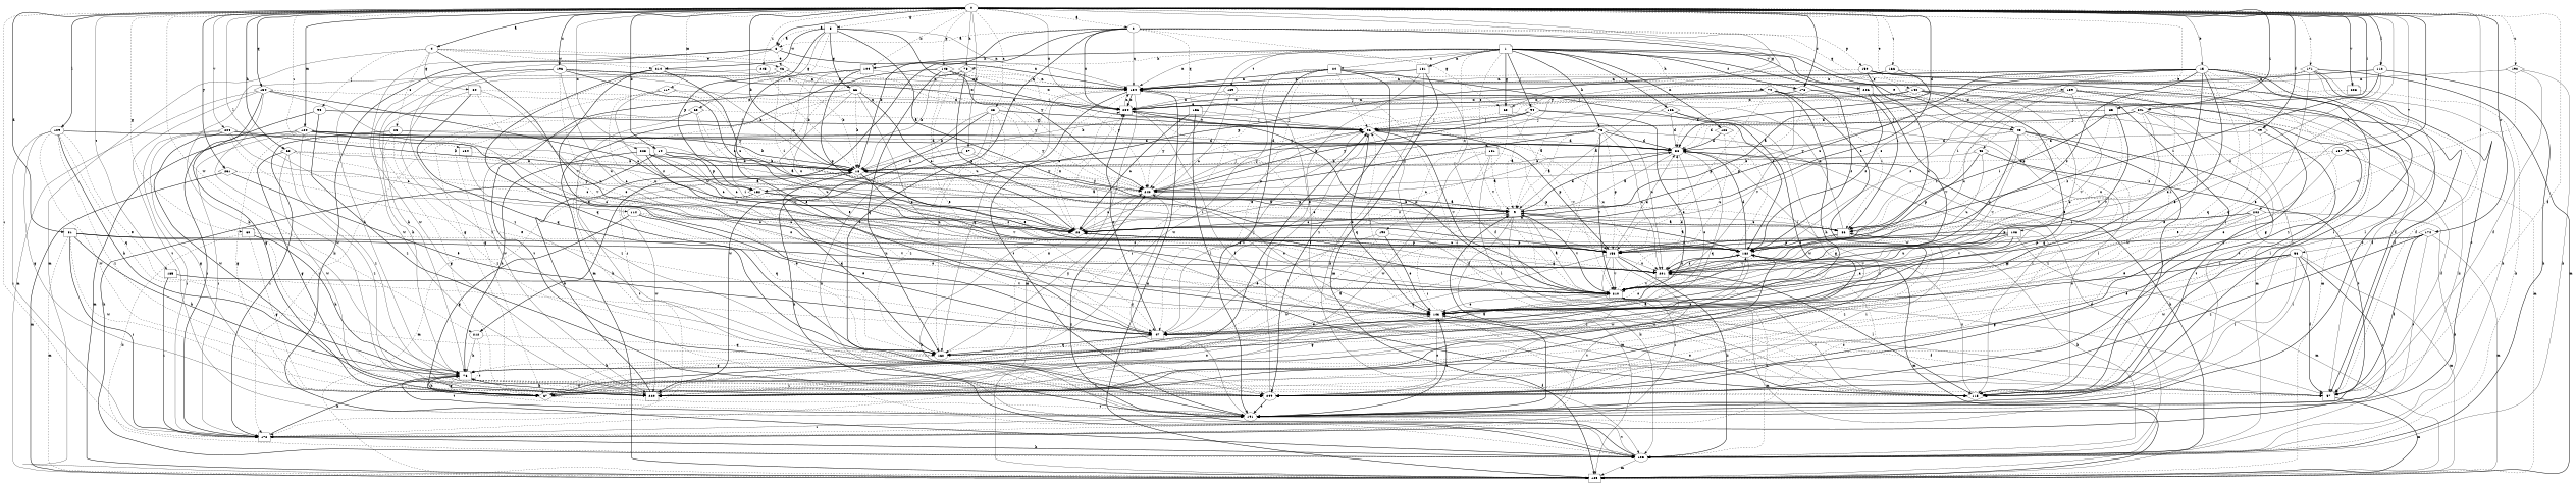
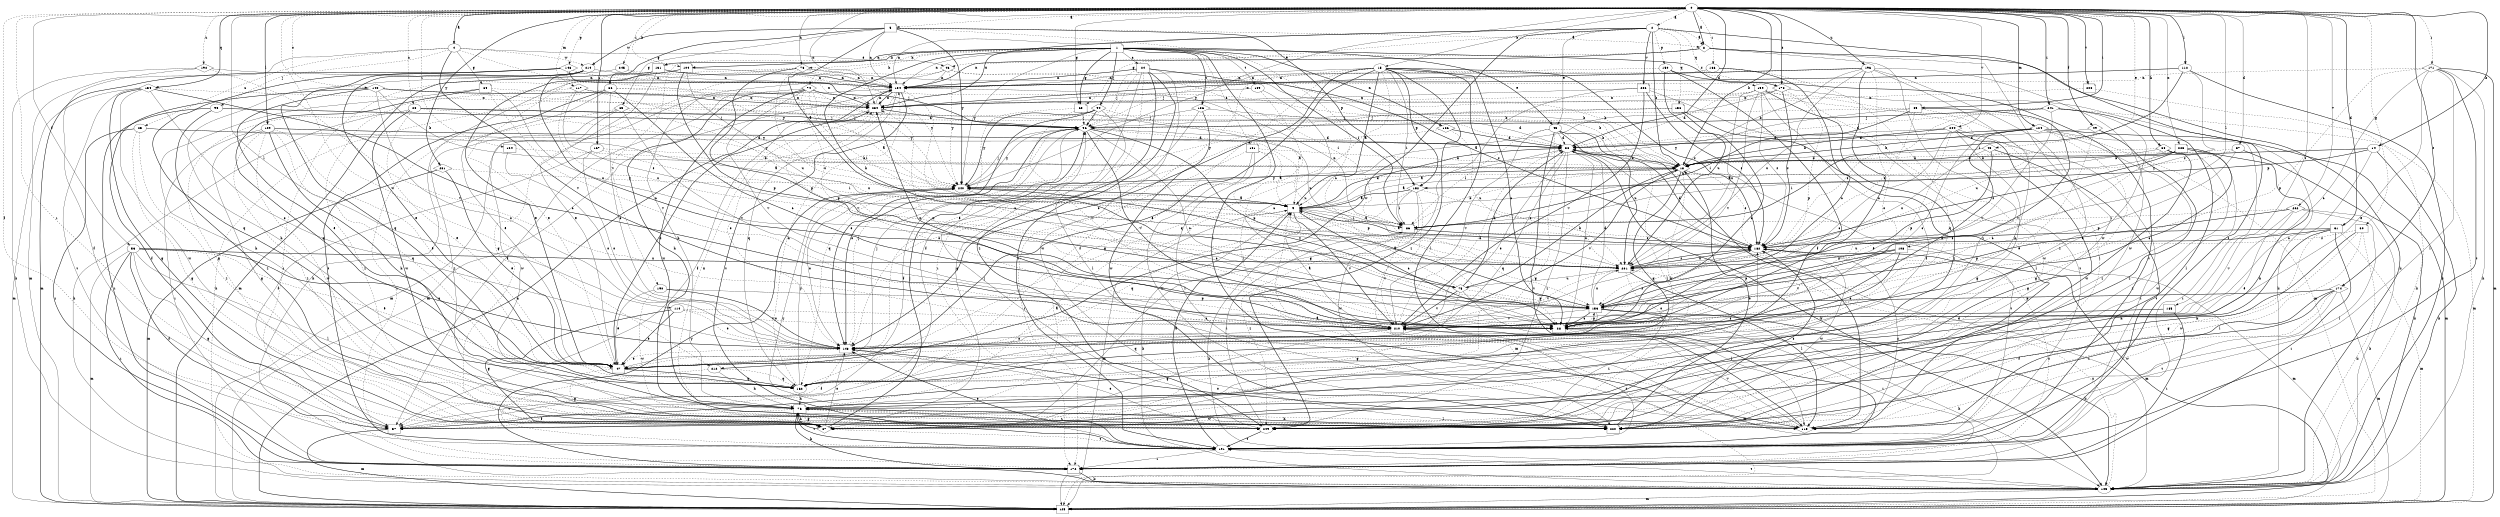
  strict digraph {
    node [shape=note]
    edge [style=bold]
    0 [shape=ellipse]
    2 [shape=ellipse]
    4 [shape=ellipse]
    5
    8 [shape=diamond]
    14 [shape=ellipse]
    15 [shape=ellipse]
    18 [shape=diamond]
    23 [shape=ellipse]
    31
    37 [shape=ellipse]
    38 [shape=ellipse]
    43 [shape=diamond]
    49 [shape=diamond]
    53 [shape=ellipse]
    57
    60
    63
    68 [shape=diamond]
    73 [shape=diamond]
    85
    104
    108
    109 [shape=ellipse]
    112 [shape=ellipse]
    114 [shape=ellipse]
    117 [shape=diamond]
    124 [shape=diamond]
    140 [shape=diamond]
    148 [shape=diamond]
    154 [shape=diamond]
    164
    166 [shape=ellipse]
    167 [shape=ellipse]
    171 [shape=diamond]
    172
    174 [shape=diamond]
    178 [shape=diamond]
    185
    192 [shape=diamond]
    196 [shape=ellipse]
    202 [shape=diamond]
    203
    204 [shape=diamond]
    212 [shape=ellipse]
    223
    n47 [label=234]
    231 [shape=diamond]
    240 [shape=ellipse]
    241 [shape=diamond]
    245 [shape=ellipse]
    45 [shape=ellipse]
    134
    150 [shape=ellipse]
    156
    159 [shape=ellipse]
    191 [shape=ellipse]
    206
    25 [shape=ellipse]
    46 [shape=diamond]
    64
    95 [shape=ellipse]
    125
    210
    214 [shape=ellipse]
    9
-   28 [shape=diamond]
+   28
    65 [shape=diamond]
    66 [shape=ellipse]
    152 [shape=diamond]
    105 [shape=ellipse]
    220
    249 [shape=ellipse]
    86
    115 [shape=diamond]
    47
    67 [shape=diamond]
    143
    162 [shape=ellipse]
    182 [shape=ellipse]
    96 [shape=diamond]
    76
    201
    153
    1
    24
    74 [shape=diamond]
    75 [shape=diamond]
    94 [shape=diamond]
    126 [shape=diamond]
    131
    181
    186 [shape=diamond]
    189 [shape=ellipse]
    190 [shape=ellipse]
    0 -> 2 [label=a style=dashed]
    0 -> 4 [label=a]
    0 -> 5 [label=a style=dashed]
    0 -> 8 [label=a]
    0 -> 14 [label=b]
    0 -> 15 [label=b style=solid]
    0 -> 18 [label=b]
    0 -> 23 [label=c style=dashed]
    0 -> 31 [label=d]
    0 -> 37 [label=d style=solid]
    0 -> 38 [label=d]
    0 -> 43 [label=e style=dashed]
    0 -> 49 [label=f]
    0 -> 53 [label=f style=solid]
    0 -> 57 [label=f style=dashed]
    0 -> 60 [label=g style=dashed]
    0 -> 63 [label=g style=solid]
    0 -> 68 [label=h]
    0 -> 73 [label=h style=solid]
    0 -> 85 [label=i]
    0 -> 104 [label=k style=dashed]
    0 -> 108 [label=l style=solid]
    0 -> 109 [label=l]
    0 -> 112 [label=l]
    0 -> 114 [label=l style=solid]
    0 -> 117 [label=m style=dashed]
    0 -> 124 [label=m]
    0 -> 140 [label=o style=dashed]
    0 -> 148 [label=p style=dashed]
    0 -> 154 [label=q]
    0 -> 164 [label=r style=dashed]
    0 -> 166 [label=r style=dashed]
    0 -> 167 [label=r]
    0 -> 171 [label=r style=dashed]
-   0 -> 172 [label=r style=dashed]
+   0 -> 67 [label=r style=dashed]
    0 -> 174 [label=s]
    0 -> 178 [label=s]
    0 -> 185 [label=t style=solid]
    0 -> 192 [label=u style=dashed]
    0 -> 196 [label=u]
    0 -> 202 [label=v style=solid]
    0 -> 203 [label=v]
    0 -> 204 [label=v style=solid]
    0 -> 212 [label=w style=dashed]
    0 -> 223 [label=x style=solid]
    0 -> n47 [label=x style=solid]
    0 -> 231 [label=y]
    0 -> 240 [label=y style=solid]
    0 -> 241 [label=z]
    0 -> 245 [label=z style=dashed]
    2 -> 8 [label=a style=dashed]
    2 -> 18 [label=b]
    2 -> 63 [label=g style=dashed]
    2 -> 212 [label=w]
    2 -> n47 [label=x]
    2 -> 45 [label=e style=solid]
    2 -> 134 [label=n style=solid]
    2 -> 150 [label=p style=dashed]
    2 -> 156 [label=q style=dashed]
    2 -> 159 [label=q style=dashed]
    2 -> 191 [label=t]
    2 -> 206 [label=v]
    4 -> 240 [label=y style=dashed]
    4 -> 25 [label=c style=dashed]
    4 -> 46 [label=e style=solid]
    4 -> 64 [label=g style=solid]
    4 -> 95 [label=j style=dashed]
    4 -> 125 [label=m style=solid]
    4 -> 210 [label=v]
    4 -> 214 [label=w style=dashed]
    5 -> 8 [label=a style=dashed]
    5 -> 240 [label=y]
    5 -> 134 [label=n style=solid]
    5 -> 214 [label=w]
    5 -> 9 [label=a]
    5 -> 28 [label=c style=dashed]
    5 -> 65 [label=g style=solid]
    5 -> 66 [label=g]
    5 -> 152 [label=p]
    8 -> 134 [label=n]
    8 -> 46 [label=e style=dashed]
    8 -> 105 [label=k]
    8 -> 220 [label=w style=solid]
    8 -> 249 [label=z style=solid]
    14 -> 18 [label=b]
    14 -> 28 [label=c style=solid]
    14 -> 152 [label=p]
    14 -> 105 [label=k]
    15 -> 57 [label=f style=dashed]
    15 -> 134 [label=n style=solid]
    15 -> 9 [label=a]
    15 -> 28 [label=c]
    15 -> 152 [label=p]
    15 -> 249 [label=z]
    15 -> 86 [label=i style=solid]
    15 -> 115 [label=l]
    15 -> 47 [label=e]
    15 -> 67 [label=g style=dashed]
    15 -> 143 [label=o]
    15 -> 162 [label=q style=dashed]
    15 -> 182 [label=s]
    18 -> 240 [label=y]
    18 -> 191 [label=t style=solid]
    18 -> 210 [label=v]
    18 -> 9 [label=a style=solid]
    18 -> 162 [label=q]
    18 -> 182 [label=s style=dashed]
    23 -> 18 [label=b style=solid]
    23 -> 240 [label=y style=dashed]
    23 -> 105 [label=k style=solid]
    23 -> 220 [label=w]
    23 -> 249 [label=z style=dashed]
    23 -> 47 [label=e style=dashed]
    23 -> 96 [label=j]
    31 -> 172 [label=r]
    31 -> 125 [label=m style=dashed]
    31 -> 220 [label=w style=dashed]
    31 -> 182 [label=s]
    31 -> 76 [label=h]
    31 -> 201 [label=u]
    37 -> 18 [label=b style=dashed]
    37 -> 240 [label=y style=dashed]
    37 -> 105 [label=k]
    37 -> 153 [label=p style=solid]
    38 -> 18 [label=b style=solid]
    38 -> 9 [label=a style=solid]
    38 -> 28 [label=c style=solid]
    38 -> 105 [label=k]
    38 -> 249 [label=z style=solid]
    38 -> 143 [label=o style=solid]
    38 -> 162 [label=q style=solid]
    43 -> 18 [label=b style=solid]
    43 -> 191 [label=t]
    43 -> 201 [label=u style=solid]
    43 -> 153 [label=p]
    49 -> 38 [label=d style=solid]
    49 -> 249 [label=z]
    49 -> 47 [label=e style=dashed]
    53 -> 57 [label=f]
    53 -> 172 [label=r]
    53 -> 125 [label=m style=solid]
    53 -> 115 [label=l style=solid]
    53 -> 47 [label=e style=dashed]
    53 -> 67 [label=g style=solid]
    53 -> 143 [label=o]
    53 -> 201 [label=u]
    57 -> 125 [label=m]
    60 -> 105 [label=k style=dashed]
    60 -> 115 [label=l style=dashed]
    60 -> 67 [label=g style=dashed]
    60 -> 182 [label=s style=dashed]
    60 -> 76 [label=h]
    63 -> 210 [label=v style=dashed]
    63 -> 162 [label=q style=dashed]
    63 -> 96 [label=j style=dashed]
    63 -> 201 [label=u style=solid]
    68 -> 18 [label=b style=dashed]
    68 -> 9 [label=a style=solid]
    68 -> 28 [label=c style=dashed]
    68 -> 220 [label=w style=solid]
    68 -> 249 [label=z style=solid]
    68 -> 67 [label=g]
    73 -> 18 [label=b style=solid]
    73 -> 172 [label=r style=dashed]
    73 -> 240 [label=y style=dashed]
    73 -> 134 [label=n style=dashed]
    73 -> 47 [label=e style=dashed]
    73 -> 201 [label=u style=dashed]
    73 -> 153 [label=p]
    85 -> 240 [label=y style=solid]
    85 -> 210 [label=v]
    85 -> 86 [label=i]
    85 -> 182 [label=s style=dashed]
    85 -> 96 [label=j style=dashed]
    85 -> 201 [label=u style=dashed]
    104 -> 134 [label=n style=solid]
    104 -> 47 [label=e]
    104 -> 201 [label=u style=solid]
    104 -> 153 [label=p]
    108 -> 125 [label=m style=solid]
    108 -> 210 [label=v style=solid]
    108 -> 143 [label=o]
    108 -> 201 [label=u]
    108 -> 153 [label=p]
    109 -> 38 [label=d]
    109 -> 172 [label=r style=solid]
    109 -> 220 [label=w style=dashed]
    109 -> 249 [label=z style=dashed]
    109 -> 47 [label=e style=dashed]
    109 -> 67 [label=g style=solid]
    109 -> 162 [label=q style=dashed]
    109 -> 76 [label=h]
    112 -> 134 [label=n]
    112 -> 105 [label=k]
    112 -> 86 [label=i]
    112 -> 182 [label=s style=solid]
    114 -> 210 [label=v style=dashed]
    114 -> 28 [label=c style=dashed]
    114 -> 47 [label=e]
    114 -> 67 [label=g]
    114 -> 143 [label=o style=dashed]
    117 -> n47 [label=x style=solid]
    117 -> 240 [label=y style=dashed]
    117 -> 67 [label=g style=dashed]
    117 -> 182 [label=s style=solid]
    117 -> 201 [label=u style=dashed]
    124 -> 18 [label=b]
    124 -> 38 [label=d]
    124 -> 172 [label=r style=solid]
    124 -> 125 [label=m]
    124 -> 28 [label=c style=solid]
    124 -> 249 [label=z style=solid]
    124 -> 67 [label=g style=dashed]
    124 -> 143 [label=o]
    140 -> 18 [label=b style=solid]
    140 -> 38 [label=d style=dashed]
    140 -> 57 [label=f]
    140 -> n47 [label=x]
    140 -> 47 [label=e]
    140 -> 143 [label=o style=solid]
    148 -> n47 [label=x style=dashed]
    148 -> 134 [label=n style=dashed]
    148 -> 125 [label=m]
    148 -> 162 [label=q]
    148 -> 96 [label=j]
    154 -> n47 [label=x style=dashed]
    154 -> 191 [label=t style=solid]
    154 -> 125 [label=m style=solid]
    154 -> 28 [label=c]
    154 -> 220 [label=w style=solid]
    154 -> 67 [label=g]
    154 -> 143 [label=o style=solid]
    164 -> 18 [label=b style=dashed]
    164 -> 143 [label=o style=solid]
    166 -> 134 [label=n style=solid]
    166 -> 28 [label=c]
    166 -> 162 [label=q style=dashed]
    166 -> 96 [label=j style=dashed]
    167 -> 18 [label=b style=dashed]
    167 -> 57 [label=f style=solid]
    167 -> 86 [label=i style=dashed]
    167 -> 143 [label=o style=solid]
    171 -> 134 [label=n style=dashed]
    171 -> 191 [label=t]
    171 -> 125 [label=m]
    171 -> 28 [label=c style=solid]
    171 -> 105 [label=k style=solid]
    171 -> 115 [label=l style=solid]
    171 -> 47 [label=e style=solid]
    171 -> 153 [label=p style=dashed]
    172 -> 105 [label=k]
    172 -> 182 [label=s style=dashed]
    172 -> 76 [label=h]
    174 -> 57 [label=f]
    174 -> 191 [label=t style=solid]
    174 -> 125 [label=m style=solid]
    174 -> 220 [label=w style=dashed]
    174 -> 249 [label=z]
    174 -> 153 [label=p]
    178 -> n47 [label=x style=solid]
    178 -> 9 [label=a style=solid]
    178 -> 105 [label=k style=solid]
    178 -> 182 [label=s]
    178 -> 153 [label=p style=dashed]
    185 -> 172 [label=r]
    185 -> 210 [label=v]
    192 -> 57 [label=f style=solid]
    192 -> 134 [label=n style=solid]
    192 -> 210 [label=v style=dashed]
    192 -> 105 [label=k style=solid]
    196 -> 18 [label=b style=solid]
    196 -> n47 [label=x]
    196 -> 134 [label=n style=dashed]
    196 -> 28 [label=c]
    196 -> 220 [label=w style=solid]
    196 -> 249 [label=z style=solid]
    196 -> 143 [label=o style=dashed]
    196 -> 76 [label=h style=solid]
    196 -> 201 [label=u style=solid]
    202 -> 210 [label=v style=solid]
    202 -> 105 [label=k style=solid]
    202 -> 86 [label=i style=dashed]
    202 -> 115 [label=l style=solid]
    202 -> 47 [label=e style=solid]
    202 -> 153 [label=p]
    203 -> n47 [label=x style=dashed]
    203 -> 105 [label=k style=dashed]
    204 -> 18 [label=b]
    204 -> 38 [label=d style=solid]
    204 -> 172 [label=r style=solid]
    204 -> 28 [label=c style=solid]
    204 -> 220 [label=w]
    204 -> 47 [label=e style=dashed]
    204 -> 67 [label=g style=solid]
    212 -> 191 [label=t style=dashed]
    212 -> 162 [label=q style=dashed]
    212 -> 76 [label=h style=solid]
    223 -> 18 [label=b]
    223 -> 28 [label=c]
    223 -> 86 [label=i style=solid]
    223 -> 182 [label=s]
    223 -> 76 [label=h]
    n47 -> 57 [label=f style=solid]
    n47 -> 134 [label=n style=solid]
    n47 -> 143 [label=o style=dashed]
    n47 -> 96 [label=j]
    231 -> 240 [label=y style=dashed]
    231 -> 125 [label=m]
    231 -> 47 [label=e]
    240 -> 9 [label=a]
    240 -> 28 [label=c style=solid]
    240 -> 143 [label=o style=solid]
    240 -> 96 [label=j style=solid]
    241 -> 38 [label=d style=dashed]
    241 -> 125 [label=m style=dashed]
    241 -> 210 [label=v style=solid]
    241 -> 115 [label=l]
    241 -> 47 [label=e style=solid]
    241 -> 182 [label=s style=dashed]
    241 -> 96 [label=j]
    245 -> 18 [label=b style=dashed]
    245 -> 134 [label=n style=dashed]
    245 -> 76 [label=h style=solid]
    45 -> 38 [label=d style=solid]
    45 -> 191 [label=t]
    45 -> 210 [label=v style=solid]
    45 -> 249 [label=z style=dashed]
    45 -> 86 [label=i style=dashed]
    45 -> 115 [label=l]
    45 -> 67 [label=g style=dashed]
    45 -> 201 [label=u]
    134 -> 57 [label=f style=solid]
    134 -> n47 [label=x]
    134 -> 191 [label=t]
    134 -> 125 [label=m style=solid]
    134 -> 210 [label=v style=dashed]
    134 -> 28 [label=c style=dashed]
    134 -> 162 [label=q style=solid]
    150 -> 57 [label=f]
    150 -> 134 [label=n style=dashed]
    150 -> 191 [label=t]
    150 -> 201 [label=u]
    156 -> 240 [label=y style=dashed]
    156 -> 28 [label=c]
    156 -> 115 [label=l]
    156 -> 96 [label=j style=solid]
    159 -> 38 [label=d style=dashed]
    159 -> 57 [label=f style=solid]
    159 -> n47 [label=x style=dashed]
    159 -> 210 [label=v style=solid]
    159 -> 220 [label=w style=dashed]
    159 -> 249 [label=z]
    159 -> 115 [label=l style=dashed]
    159 -> 182 [label=s style=solid]
    159 -> 201 [label=u style=solid]
    191 -> 172 [label=r style=solid]
    191 -> 240 [label=y style=solid]
    191 -> 9 [label=a]
    191 -> 143 [label=o]
    206 -> n47 [label=x style=solid]
    206 -> 191 [label=t style=solid]
    206 -> 125 [label=m style=dashed]
    206 -> 210 [label=v]
    206 -> 67 [label=g style=solid]
    206 -> 182 [label=s]
    25 -> 38 [label=d style=solid]
    25 -> 172 [label=r]
    25 -> 9 [label=a style=solid]
    25 -> 249 [label=z style=dashed]
    25 -> 67 [label=g style=dashed]
    46 -> 18 [label=b style=dashed]
    46 -> 240 [label=y style=dashed]
    46 -> 134 [label=n style=solid]
    46 -> 86 [label=i style=dashed]
    46 -> 67 [label=g style=dashed]
    46 -> 76 [label=h style=solid]
    64 -> n47 [label=x style=dashed]
    64 -> 210 [label=v style=dashed]
    64 -> 162 [label=q]
    64 -> 76 [label=h style=solid]
    64 -> 201 [label=u style=solid]
    95 -> 172 [label=r]
    95 -> 249 [label=z]
    95 -> 96 [label=j]
    125 -> 134 [label=n]
    210 -> 38 [label=d style=dashed]
    210 -> n47 [label=x]
    210 -> 191 [label=t style=solid]
    210 -> 125 [label=m style=solid]
    210 -> 9 [label=a style=solid]
    210 -> 67 [label=g style=solid]
    210 -> 143 [label=o style=solid]
    214 -> 134 [label=n style=solid]
    214 -> 28 [label=c]
    214 -> 47 [label=e]
    214 -> 162 [label=q]
    9 -> 38 [label=d]
    9 -> 125 [label=m style=solid]
    9 -> 210 [label=v]
    9 -> 28 [label=c]
    9 -> 105 [label=k style=solid]
    9 -> 86 [label=i style=solid]
    28 -> n47 [label=x style=dashed]
    28 -> 105 [label=k style=solid]
    28 -> 182 [label=s style=solid]
    28 -> 153 [label=p style=dashed]
    65 -> 172 [label=r style=dashed]
    65 -> 210 [label=v style=solid]
    65 -> 220 [label=w style=solid]
    65 -> 249 [label=z style=solid]
    65 -> 96 [label=j style=dashed]
    65 -> 201 [label=u style=dashed]
    66 -> 18 [label=b style=dashed]
    66 -> n47 [label=x style=dashed]
    66 -> 191 [label=t]
    66 -> 28 [label=c]
    66 -> 105 [label=k style=dashed]
    66 -> 47 [label=e style=solid]
    66 -> 143 [label=o style=solid]
    152 -> 125 [label=m style=dashed]
    152 -> 9 [label=a]
    152 -> 220 [label=w style=solid]
    152 -> 86 [label=i style=solid]
    152 -> 162 [label=q style=dashed]
    152 -> 182 [label=s style=dashed]
    105 -> 38 [label=d style=solid]
    105 -> 240 [label=y]
    105 -> 191 [label=t style=solid]
    105 -> 125 [label=m style=solid]
    105 -> 201 [label=u style=dashed]
    220 -> 18 [label=b]
    220 -> 182 [label=s]
    220 -> 76 [label=h]
    249 -> 191 [label=t]
    249 -> 86 [label=i style=solid]
    249 -> 143 [label=o style=solid]
    249 -> 96 [label=j style=solid]
    86 -> 18 [label=b style=dashed]
    86 -> 134 [label=n style=solid]
    86 -> 210 [label=v style=dashed]
    86 -> 9 [label=a style=solid]
    86 -> 105 [label=k style=solid]
    86 -> 249 [label=z style=dashed]
    86 -> 182 [label=s]
    115 -> 210 [label=v style=solid]
    115 -> 9 [label=a style=dashed]
    115 -> 143 [label=o]
    115 -> 182 [label=s style=solid]
    47 -> n47 [label=x]
    47 -> 67 [label=g style=dashed]
    47 -> 162 [label=q]
    47 -> 96 [label=j style=solid]
    67 -> n47 [label=x style=dashed]
    67 -> 191 [label=t style=dashed]
    67 -> 143 [label=o style=solid]
    67 -> 96 [label=j]
    67 -> 76 [label=h]
    143 -> 57 [label=f style=dashed]
    143 -> 47 [label=e style=dashed]
    143 -> 96 [label=j style=dashed]
    162 -> 18 [label=b style=dashed]
    162 -> 240 [label=y style=solid]
    162 -> 134 [label=n style=dashed]
    162 -> 182 [label=s style=solid]
    162 -> 76 [label=h style=dashed]
    182 -> 38 [label=d]
    182 -> 125 [label=m]
    182 -> 9 [label=a]
    182 -> 220 [label=w style=solid]
    182 -> 201 [label=u]
    96 -> 38 [label=d style=solid]
    96 -> 57 [label=f style=solid]
    96 -> 240 [label=y style=solid]
    96 -> 210 [label=v]
    96 -> 28 [label=c style=solid]
    96 -> 143 [label=o]
    96 -> 201 [label=u style=dashed]
    96 -> 153 [label=p]
    76 -> 57 [label=f style=dashed]
    76 -> 191 [label=t]
    76 -> 9 [label=a style=dashed]
    76 -> 220 [label=w style=dashed]
    76 -> 249 [label=z style=dashed]
    76 -> 115 [label=l style=dashed]
    76 -> 67 [label=g style=dashed]
    201 -> 210 [label=v style=dashed]
    201 -> 115 [label=l]
    201 -> 143 [label=o style=dashed]
    201 -> 182 [label=s]
    153 -> 38 [label=d style=solid]
    153 -> 172 [label=r style=solid]
    153 -> 210 [label=v style=solid]
    153 -> 28 [label=c]
    153 -> 105 [label=k]
    153 -> 249 [label=z style=solid]
    153 -> 162 [label=q style=solid]
    153 -> 201 [label=u style=solid]
    1 -> 63 [label=g]
    1 -> 73 [label=h style=dashed]
    1 -> 104 [label=k]
    1 -> 178 [label=s]
    1 -> 240 [label=y style=solid]
    1 -> 45 [label=e]
    1 -> 134 [label=n style=solid]
    1 -> 86 [label=i]
    1 -> 115 [label=l]
    1 -> 24 [label=c style=solid]
    1 -> 74 [label=h style=dashed]
    1 -> 75 [label=h]
    1 -> 94 [label=j]
    1 -> 126 [label=n]
    1 -> 131 [label=n]
    1 -> 181 [label=s style=dashed]
    1 -> 186 [label=t]
    1 -> 189 [label=t style=solid]
    1 -> 190 [label=t style=dashed]
    24 -> 57 [label=f style=solid]
    24 -> 172 [label=r style=dashed]
    24 -> 134 [label=n]
    24 -> 191 [label=t]
    24 -> 220 [label=w style=solid]
    24 -> 249 [label=z]
    24 -> 47 [label=e style=dashed]
    24 -> 182 [label=s]
    24 -> 96 [label=j style=dashed]
    74 -> n47 [label=x]
    74 -> 240 [label=y style=dashed]
    74 -> 125 [label=m style=solid]
    74 -> 210 [label=v style=solid]
    74 -> 9 [label=a style=dashed]
    74 -> 220 [label=w]
    74 -> 86 [label=i style=dashed]
    74 -> 76 [label=h]
    74 -> 153 [label=p style=dashed]
    75 -> 18 [label=b]
    75 -> 38 [label=d]
    75 -> 240 [label=y]
    75 -> 210 [label=v]
    75 -> 9 [label=a style=dashed]
    75 -> 115 [label=l style=solid]
    75 -> 67 [label=g style=dashed]
-   75 -> 201 [label=u style=solid]
+   201 -> 75 [label=u style=solid]
    75 -> 153 [label=p style=dashed]
    94 -> 240 [label=y]
    94 -> 9 [label=a style=dashed]
    94 -> 115 [label=l style=solid]
    94 -> 143 [label=o]
    94 -> 96 [label=j]
    126 -> 38 [label=d]
    126 -> 143 [label=o style=dashed]
    126 -> 201 [label=u style=dashed]
    131 -> 134 [label=n]
    131 -> 125 [label=m]
    131 -> 105 [label=k style=solid]
    131 -> 47 [label=e style=solid]
    181 -> 18 [label=b style=dashed]
    181 -> 172 [label=r style=dashed]
    181 -> 9 [label=a style=dashed]
    181 -> 220 [label=w style=solid]
    181 -> 115 [label=l style=solid]
    181 -> 153 [label=p style=dashed]
    186 -> 38 [label=d style=solid]
    186 -> 220 [label=w]
    186 -> 67 [label=g style=solid]
    186 -> 96 [label=j style=solid]
    189 -> n47 [label=x style=solid]
    189 -> 28 [label=c style=solid]
    189 -> 115 [label=l style=dashed]
    190 -> 220 [label=w style=dashed]
    190 -> 47 [label=e style=solid]
    190 -> 143 [label=o]
    190 -> 153 [label=p style=solid]
  }
